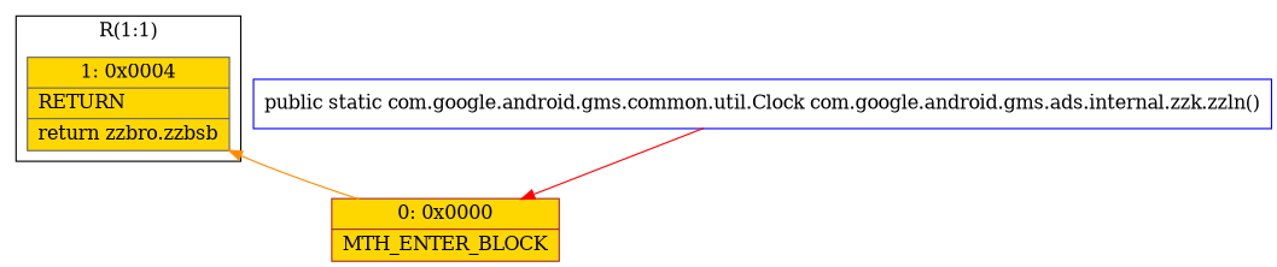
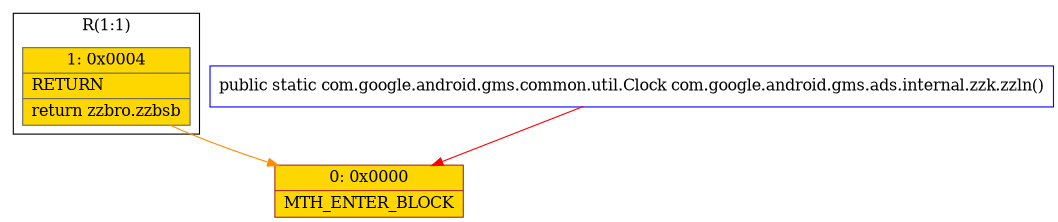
  digraph {
    node [shape=record style=filled fillcolor=gold]
    n1 [color=gray40 label="{1\:\ 0x0004|RETURN\l|return zzbro.zzbsb\l}"]
    n2 [color=brown label="{0\:\ 0x0000|MTH_ENTER_BLOCK\l}"]
    n3 [label="{public static com.google.android.gms.common.util.Clock com.google.android.gms.ads.internal.zzk.zzln() }" fillcolor=white color=blue]
    subgraph cluster_1 {
      label="R(1:1)"
      n1
    }
-   n2 -> n1 [color=darkorange]
+   n1 -> n2 [color=darkorange]
    n3 -> n2 [color=red]
  }
